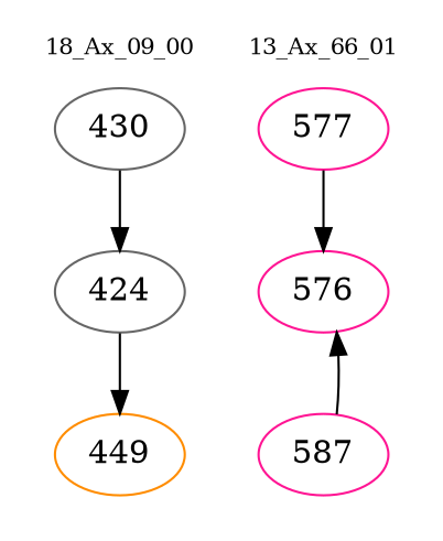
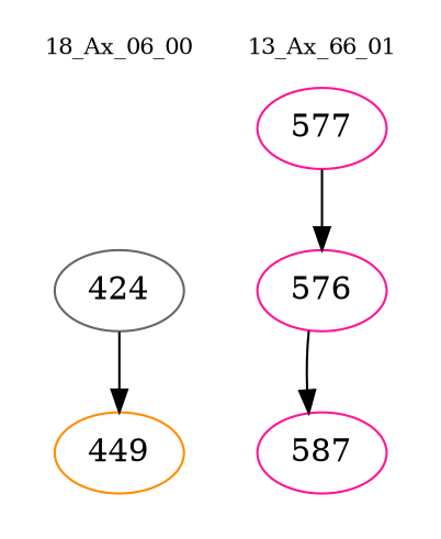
  digraph {
    node [color=deeppink]
    edge [color=black]
-   n1 [color=gray40 label=430]
    n2 [color=gray40 label=424]
    n3 [color=darkorange label=449]
    n4 [label=577]
    n5 [label=576]
    n6 [label=587]
    subgraph cluster_1 {
      color=white
      fontsize=10
-     label="18_Ax_09_00"
-     n1
+     label="18_Ax_06_00"
      n2
      n3
    }
    subgraph cluster_2 {
      color=white
      fontsize=10
      label="13_Ax_66_01"
      n4
      n5
      n6
    }
-   n1 -> n2
    n2 -> n3
    n4 -> n5
-   n6 -> n5
+   n5 -> n6
  }
